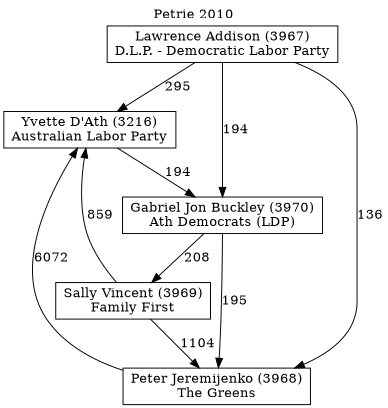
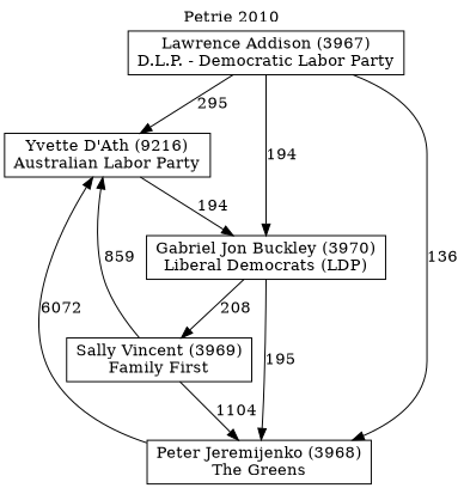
  digraph {
    label="Petrie 2010"
    labelloc=t
    mclimit=10
    node [shape=box]
-   n1 [label="Yvette D'Ath (3216)\nAustralian Labor Party"]
-   n2 [label="Gabriel Jon Buckley (3970)\nAth Democrats (LDP)"]
+   n1 [label="Yvette D'Ath (9216)\nAustralian Labor Party"]
+   n2 [label="Gabriel Jon Buckley (3970)\nLiberal Democrats (LDP)"]
    n3 [label="Peter Jeremijenko (3968)\nThe Greens"]
    n4 [label="Sally Vincent (3969)\nFamily First"]
    n5 [label="Lawrence Addison (3967)\nD.L.P. - Democratic Labor Party"]
    n1 -> n2 [label=194]
    n2 -> n3 [label=195]
    n2 -> n4 [label=208]
    n3 -> n1 [label=6072]
    n4 -> n1 [label=859]
    n4 -> n3 [label=1104]
    n5 -> n1 [label=295]
    n5 -> n2 [label=194]
    n5 -> n3 [label=136]
  }
